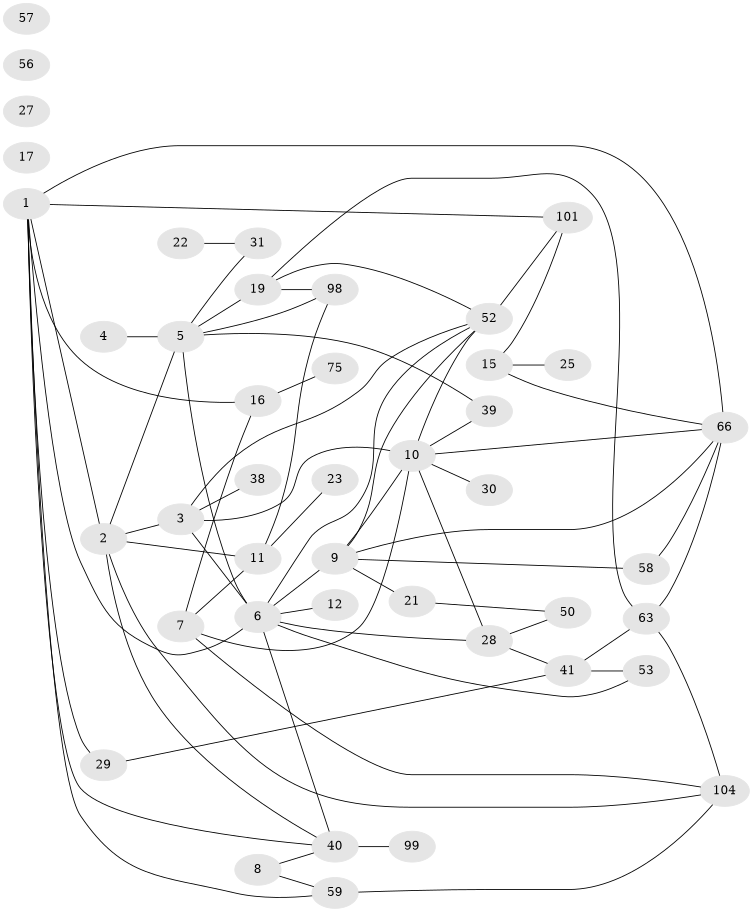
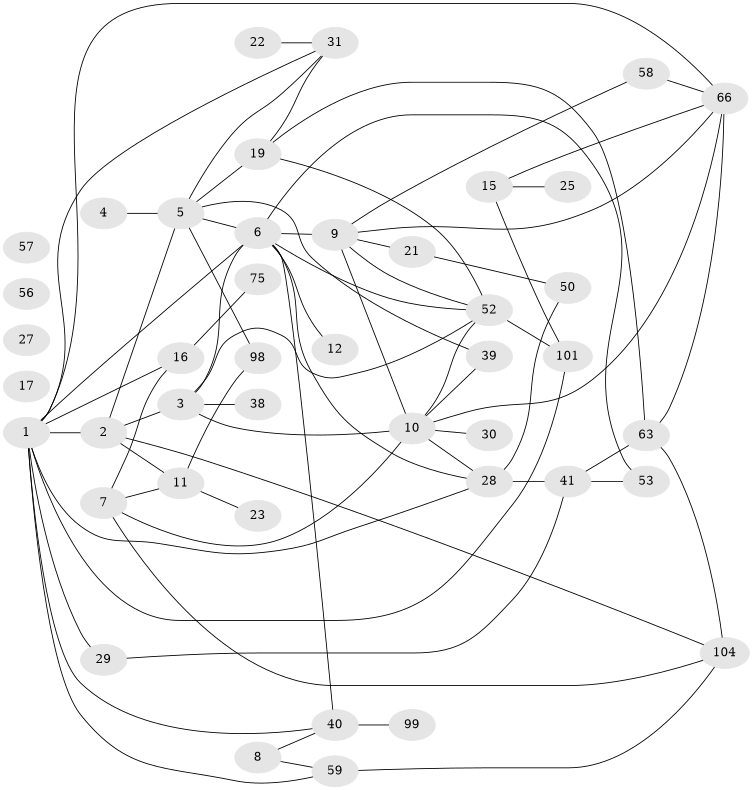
  graph {
    rankdir=LR
    node [color=gray90 style=filled]
    1 [super="+13+70"]
    2
    6 [super="+20+60+24"]
    16 [super="+36"]
    28 [super="+42+80"]
    29 [super="+81+85"]
    31 [super="+97"]
    40 [super="+44+51"]
    59 [super="+83"]
    66 [super="+91+89+82"]
    101
    5 [super="+94"]
    3 [super="+14"]
    11 [super="+48"]
    104 [super="+107"]
    19 [super="+26"]
    39 [super="+47+90"]
    98 [super="+103"]
    52 [super="+69+76+108+77"]
    9 [super="+96+34"]
    12
    53 [super="+64+61"]
    75
    50 [super="+72"]
    41 [super="+79+45"]
    99
    10 [super="+35+43+93+106+33"]
    38 [super="+49"]
    23
    30
    4
    63 [super="+67"]
    21
    58
    7 [super="+86"]
    8 [super="+74"]
    15 [super="+46+102"]
    25 [super="+110"]
    17
    22 [super="+32+78"]
    27
    56
    57
    1 -- 2
    1 -- 6
    1 -- 16
+   1 -- 28
    1 -- 29
+   1 -- 31
    1 -- 40
    1 -- 59
    1 -- 66 [weight=4]
    1 -- 101 [weight=3]
-   2 -- 40
    2 -- 5
    2 -- 3
    2 -- 11
    2 -- 104
    6 -- 28 [weight=2]
    6 -- 40
    6 -- 52
    6 -- 9
    6 -- 12
    6 -- 53
    16 -- 75
    28 -- 50
    28 -- 41
    29 -- 41
    40 -- 99
    59 -- 104
    5 -- 6
    5 -- 31
    5 -- 19
    5 -- 39
    5 -- 98
    3 -- 6
    3 -- 52
    3 -- 10
    3 -- 38
    11 -- 98
    11 -- 23
-   19 -- 98
+   19 -- 31
    19 -- 52
    19 -- 63
    52 -- 101
    9 -- 66
    9 -- 52
    9 -- 10
    9 -- 21
    9 -- 58
    41 -- 53 [weight=2]
    41 -- 63
    10 -- 28
    10 -- 66 [weight=2]
    10 -- 39 [weight=2]
    10 -- 52
    10 -- 30
    4 -- 5
    63 -- 66
    63 -- 104
    21 -- 50
    58 -- 66
    7 -- 16
    7 -- 11
    7 -- 104
    7 -- 10
    8 -- 40
    8 -- 59
    15 -- 66
    15 -- 101
    15 -- 25
    22 -- 31
  }
